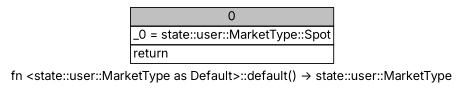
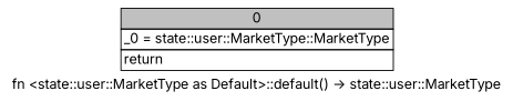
  digraph {
    fontname=Inter
    label=<fn &lt;state::user::MarketType as Default&gt;::default() -&gt; state::user::MarketType<br align="left"/>>
-   n1 [fontname=Inter label=<<table border="0" cellborder="1" cellspacing="0"><tr><td bgcolor="gray" align="center" colspan="1">0</td></tr><tr><td align="left" balign="left">_0 = state::user::MarketType::Spot<br/></td></tr><tr><td align="left">return</td></tr></table>> shape=none]
+   n1 [fontname=Inter label=<<table border="0" cellborder="1" cellspacing="0"><tr><td bgcolor="gray" align="center" colspan="1">0</td></tr><tr><td align="left" balign="left">_0 = state::user::MarketType::MarketType<br/></td></tr><tr><td align="left">return</td></tr></table>> shape=none]
  }
